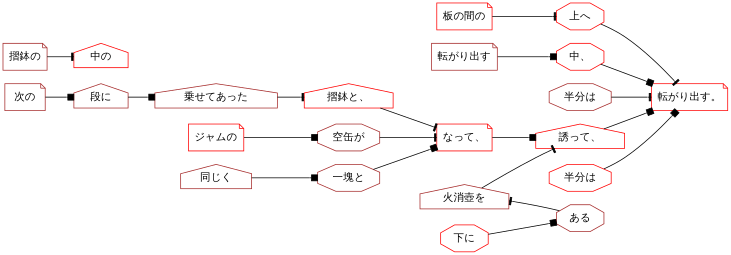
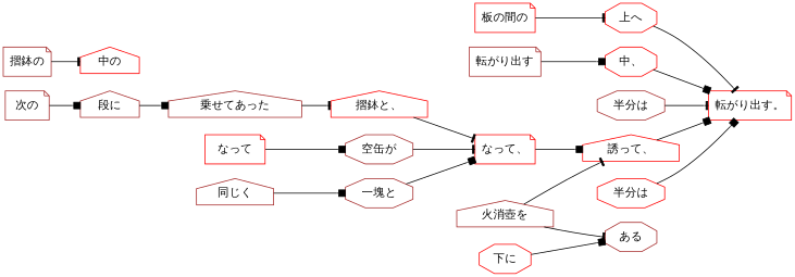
  digraph {
    fontname="Source Code Pro"
    rankdir=LR
    node [color=brown fontname="Source Code Pro" shape=octagon]
    edge [arrowhead=box fontname="Source Code Pro"]
    n1 [label="次の" shape=note]
    n2 [label="段に" shape=house]
    n3 [label="乗せてあった" shape=house]
    n4 [color=red label="摺鉢と、" shape=house]
    n5 [color=red label="なって、" shape=note]
    n6 [color=red label="誘って、" shape=house]
    n7 [label="摺鉢の" shape=note]
    n8 [color=red label="中の" shape=house]
    n9 [label="空缶が"]
-   n10 [color=red label="ジャムの" shape=note]
+   n10 [color=red label="なって" shape=note]
    n11 [label="同じく" shape=house]
    n12 [label="一塊と"]
    n13 [color=red label="転がり出す。" shape=note]
    n14 [color=red label="下に"]
    n15 [label="ある"]
    n16 [label="火消壺を" shape=house]
    n17 [label="半分は"]
    n18 [label="転がり出す" shape=note]
    n19 [color=red label="中、"]
    n20 [color=red label="半分は"]
    n21 [color=red label="板の間の" shape=note]
    n22 [color=red label="上へ"]
    n1 -> n2
    n2 -> n3
    n3 -> n4 [arrowhead=tee]
    n4 -> n5 [arrowhead=tee]
    n5 -> n6
    n6 -> n13
    n7 -> n8 [arrowhead=tee]
    n9 -> n5 [arrowhead=tee]
    n10 -> n9
    n11 -> n12
    n12 -> n5
    n14 -> n15
-   n15 -> n16 [arrowhead=tee]
+   n16 -> n15 [arrowhead=tee]
    n16 -> n6 [arrowhead=tee]
    n17 -> n13 [arrowhead=tee]
    n18 -> n19
    n19 -> n13
    n20 -> n13
    n21 -> n22 [arrowhead=tee]
    n22 -> n13 [arrowhead=tee]
  }
